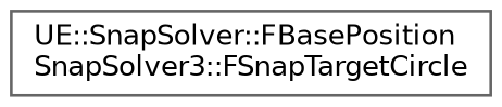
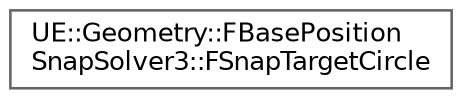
  digraph {
    rankdir=LR
-   n1 [color=grey40 fillcolor=white fontname=Helvetica fontsize=10 height=0.2 label="UE::SnapSolver::FBasePosition\lSnapSolver3::FSnapTargetCircle" shape=box style=filled width=0.4]
+   n1 [color=grey40 fillcolor=white fontname=Helvetica fontsize=10 height=0.2 label="UE::Geometry::FBasePosition\lSnapSolver3::FSnapTargetCircle" shape=box style=filled width=0.4]
  }
